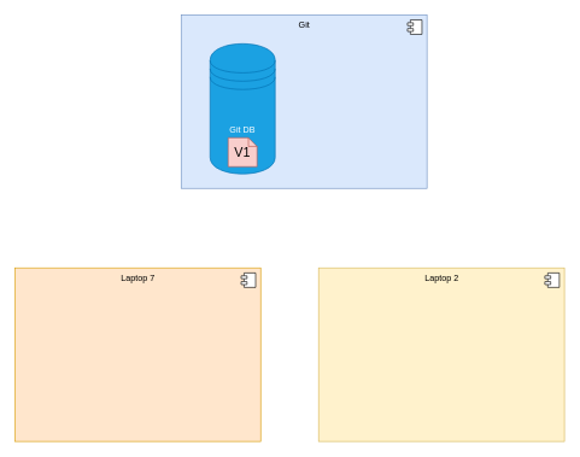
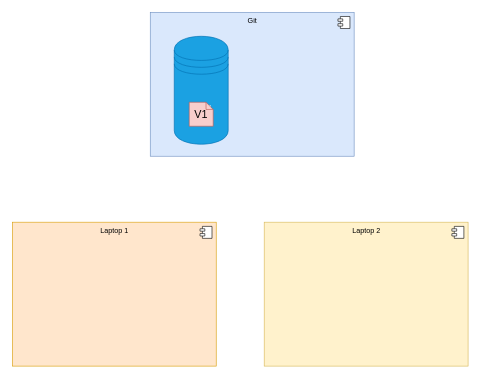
  <mxCell id="0" />
  <mxCell id="1" parent="0" />
  <mxCell id="2" value="Git" style="html=1;dropTarget=0;verticalAlign=top;fillColor=#dae8fc;strokeColor=#6c8ebf;" vertex="1" parent="1"><mxGeometry x="250" y="20" width="340" height="240" as="geometry" /></mxCell>
  <mxCell id="3" value="" style="shape=module;jettyWidth=8;jettyHeight=4;" vertex="1" parent="2"><mxGeometry x="1" width="20" height="20" relative="1" as="geometry"><mxPoint x="-27" y="7" as="offset" /></mxGeometry></mxCell>
  <mxCell id="4" value="Git DB" style="shape=datastore;whiteSpace=wrap;html=1;fillColor=#1ba1e2;fontColor=#ffffff;strokeColor=#006EAF;" vertex="1" parent="1"><mxGeometry x="290" y="60" width="90" height="180" as="geometry" /></mxCell>
- <mxCell id="5" value="Laptop 7" style="html=1;dropTarget=0;verticalAlign=top;fillColor=#ffe6cc;strokeColor=#d79b00;" vertex="1" parent="1"><mxGeometry x="20" y="370" width="340" height="240" as="geometry" /></mxCell>
+ <mxCell id="5" value="Laptop 1" style="html=1;dropTarget=0;verticalAlign=top;fillColor=#ffe6cc;strokeColor=#d79b00;" vertex="1" parent="1"><mxGeometry x="20" y="370" width="340" height="240" as="geometry" /></mxCell>
  <mxCell id="6" value="" style="shape=module;jettyWidth=8;jettyHeight=4;" vertex="1" parent="5"><mxGeometry x="1" width="20" height="20" relative="1" as="geometry"><mxPoint x="-27" y="7" as="offset" /></mxGeometry></mxCell>
  <mxCell id="7" value="Laptop 2" style="html=1;dropTarget=0;verticalAlign=top;fillColor=#fff2cc;strokeColor=#d6b656;" vertex="1" parent="1"><mxGeometry x="440" y="370" width="340" height="240" as="geometry" /></mxCell>
  <mxCell id="8" value="" style="shape=module;jettyWidth=8;jettyHeight=4;" vertex="1" parent="7"><mxGeometry x="1" width="20" height="20" relative="1" as="geometry"><mxPoint x="-27" y="7" as="offset" /></mxGeometry></mxCell>
- <mxCell id="9" value="V1" style="shape=note;size=12;whiteSpace=wrap;html=1;strokeColor=#b85450;fontSize=18;fillColor=#f8cecc;" vertex="1" parent="1"><mxGeometry x="315" y="190" width="40" height="40" as="geometry" /></mxCell>
+ <mxCell id="9" value="V1" style="shape=note;size=12;whiteSpace=wrap;html=1;strokeColor=#b85450;fontSize=18;fillColor=#f8cecc;" vertex="1" parent="1"><mxGeometry x="315" y="170" width="40" height="40" as="geometry" /></mxCell>
